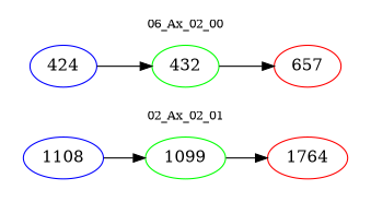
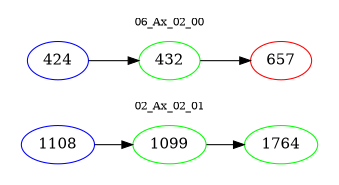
  digraph {
    rankdir=LR
    node [color=blue]
    edge [color=black]
    n1 [label=1108]
    n2 [color=green label=1099]
-   n3 [color=red label=1764]
+   n3 [color=green label=1764]
    n4 [label=424]
    n5 [color=green label=432]
    n6 [color=red label=657]
    subgraph cluster_1 {
      color=white
      fontsize=10
      label="02_Ax_02_01"
      n1
      n2
      n3
    }
    subgraph cluster_2 {
      color=white
      fontsize=10
      label="06_Ax_02_00"
      n4
      n5
      n6
    }
    n1 -> n2
    n2 -> n3
    n4 -> n5
    n5 -> n6
  }
